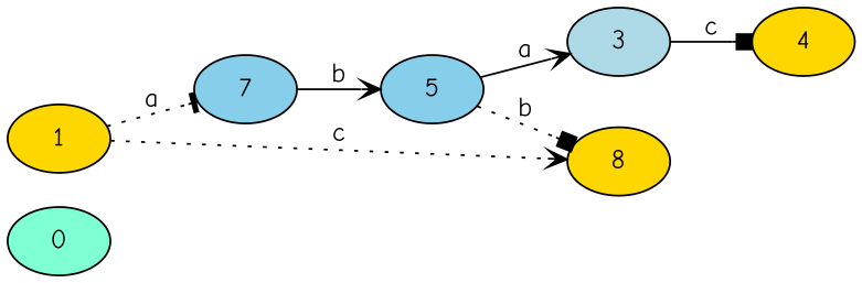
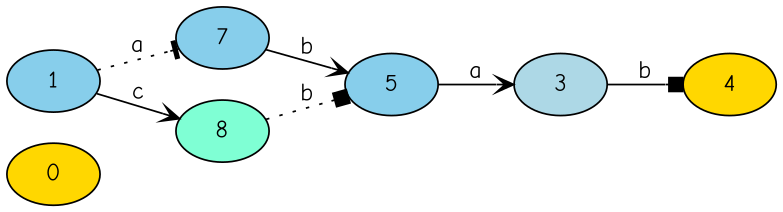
  strict digraph {
    fontname="Comic Neue"
    rankdir=LR
    node [fillcolor=aquamarine fontname="Comic Neue" style=filled]
    edge [arrowhead=vee fontname="Comic Neue" style=dotted]
-   0
-   1 [fillcolor=gold]
+   0 [fillcolor=gold]
+   1 [fillcolor=skyblue]
    7 [fillcolor=skyblue]
-   8 [fillcolor=gold]
+   8
    5 [fillcolor=skyblue]
    3 [fillcolor=lightblue]
    4 [fillcolor=gold]
    1 -> 7 [arrowhead=tee label=a]
-   1 -> 8 [label=c]
+   1 -> 8 [label=c style=solid]
    7 -> 5 [label=b style=solid]
-   5 -> 8 [arrowhead=box label=b]
+   8 -> 5 [arrowhead=box label=b]
    5 -> 3 [label=a style=solid]
-   3 -> 4 [arrowhead=box label=c style=solid]
+   3 -> 4 [arrowhead=box label=b style=solid]
  }
